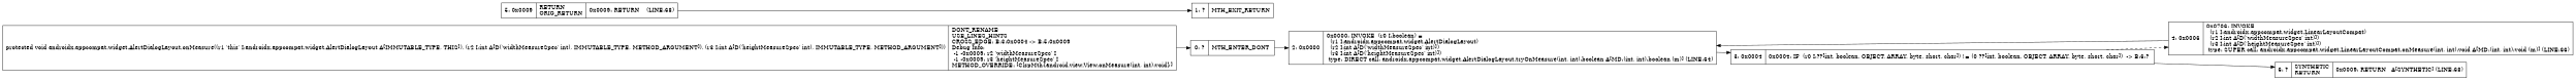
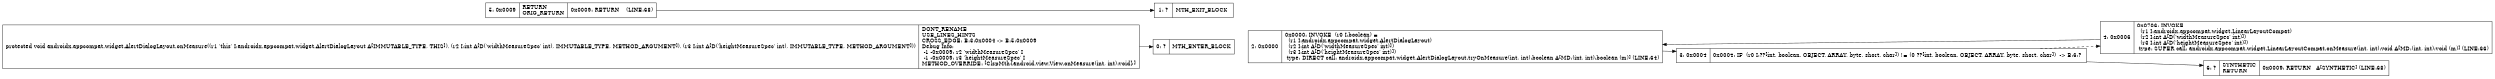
  digraph {
    rankdir=LR
    node [shape=record]
-   n1 [label="{0\:\ ?|MTH_ENTER_DONT\l}"]
+   n1 [label="{0\:\ ?|MTH_ENTER_BLOCK\l}"]
    n2 [label="{2\:\ 0x0000|0x0000: INVOKE  (r0 I:boolean) = \l  (r1 I:androidx.appcompat.widget.AlertDialogLayout)\l  (r2 I:int A[D('widthMeasureSpec' int)])\l  (r3 I:int A[D('heightMeasureSpec' int)])\l type: DIRECT call: androidx.appcompat.widget.AlertDialogLayout.tryOnMeasure(int, int):boolean A[MD:(int, int):boolean (m)] (LINE:64)\l}"]
    n3 [label="{3\:\ 0x0004|0x0004: IF  (r0 I:??[int, boolean, OBJECT, ARRAY, byte, short, char]) != (0 ??[int, boolean, OBJECT, ARRAY, byte, short, char])  \-\> B:6:? \l}"]
    n4 [label="{4\:\ 0x0006|0x0706: INVOKE  \l  (r1 I:androidx.appcompat.widget.LinearLayoutCompat)\l  (r2 I:int A[D('widthMeasureSpec' int)])\l  (r3 I:int A[D('heightMeasureSpec' int)])\l type: SUPER call: androidx.appcompat.widget.LinearLayoutCompat.onMeasure(int, int):void A[MD:(int, int):void (m)] (LINE:66)\l}"]
    n5 [label="{6\:\ ?|SYNTHETIC\lRETURN\l|0x0009: RETURN   A[SYNTHETIC] (LINE:68)\l}"]
    n6 [label="{5\:\ 0x0009|RETURN\lORIG_RETURN\l|0x0009: RETURN    (LINE:68)\l}"]
-   n7 [label="{1\:\ ?|MTH_EXIT_RETURN\l}"]
+   n7 [label="{1\:\ ?|MTH_EXIT_BLOCK\l}"]
    n8 [label="{protected void androidx.appcompat.widget.AlertDialogLayout.onMeasure((r1 'this' I:androidx.appcompat.widget.AlertDialogLayout A[IMMUTABLE_TYPE, THIS]), (r2 I:int A[D('widthMeasureSpec' int), IMMUTABLE_TYPE, METHOD_ARGUMENT]), (r3 I:int A[D('heightMeasureSpec' int), IMMUTABLE_TYPE, METHOD_ARGUMENT]))  | DONT_RENAME\lUSE_LINES_HINTS\lCROSS_EDGE: B:3:0x0004 \-\> B:5:0x0009\lDebug Info:\l  \-1 \-0x0009: r2 'widthMeasureSpec' I\l  \-1 \-0x0009: r3 'heightMeasureSpec' I\lMETHOD_OVERRIDE: [ClspMth\{android.view.View.onMeasure(int, int):void\}]\l}"]
-   n1 -> n2
    n2 -> n3
    n3 -> n4 [style=dashed]
    n3 -> n5
    n4 -> n2
    n6 -> n7
    n8 -> n1
  }
